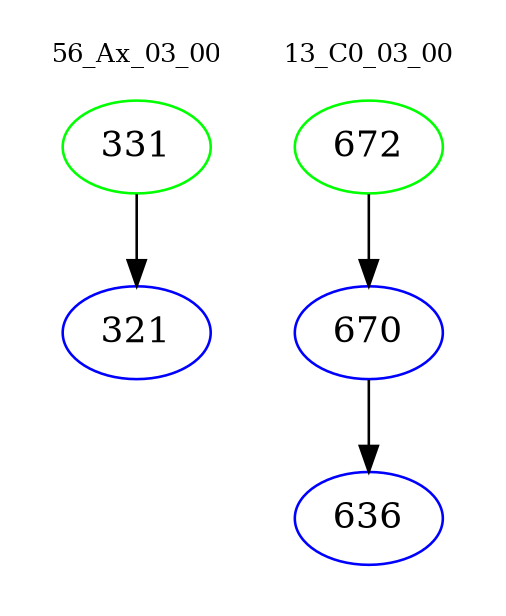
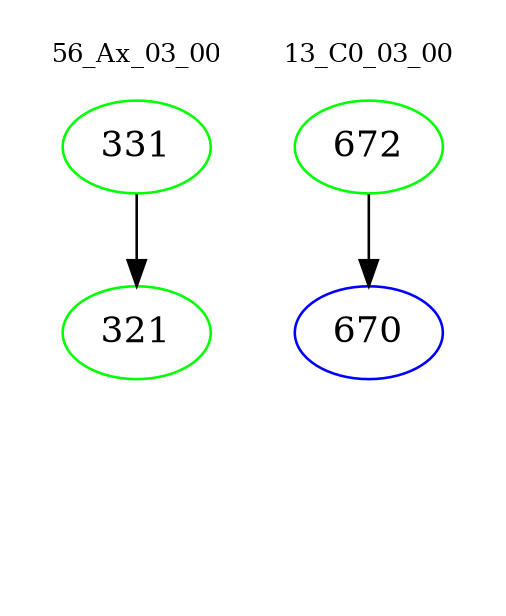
  digraph {
    node [color=blue]
    edge [color=black]
    n1 [color=green label=331]
-   n2 [label=321]
+   n2 [color=green label=321]
    n3 [color=green label=672]
    n4 [label=670]
-   n5 [label=636]
    subgraph cluster_1 {
      color=white
      fontsize=10
      label="56_Ax_03_00"
      n1
      n2
    }
    subgraph cluster_2 {
      color=white
      fontsize=10
      label="13_C0_03_00"
      n3
      n4
-     n5
    }
    n1 -> n2
    n3 -> n4
-   n4 -> n5
  }
